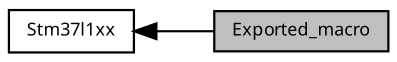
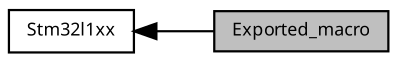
  digraph {
    rankdir=LR
    fontname="Noto Sans"
    node [color=black fontname="Noto Sans" fontsize=8 shape=record style=filled]
-   n1 [fillcolor=white height=0.2 label=Stm37l1xx width=0.4]
+   n1 [fillcolor=white height=0.2 label=Stm32l1xx width=0.4]
    n2 [fillcolor=grey75 fontcolor=black height=0.2 label=Exported_macro width=0.4]
    n1 -> n2 [dir=back fontname="Noto Sans" fontsize=8 labelfontname=Sans labelfontsize=8 shape=plaintext style=solid]
  }
